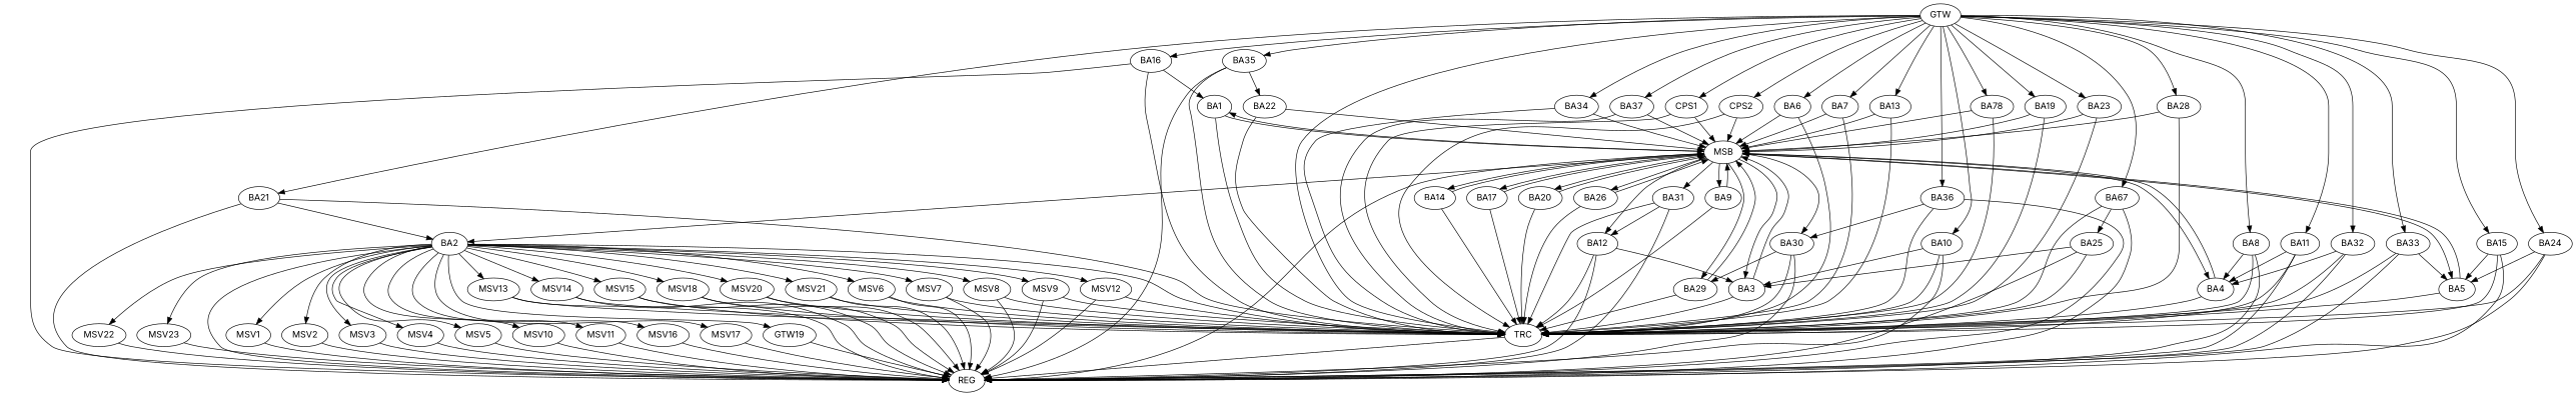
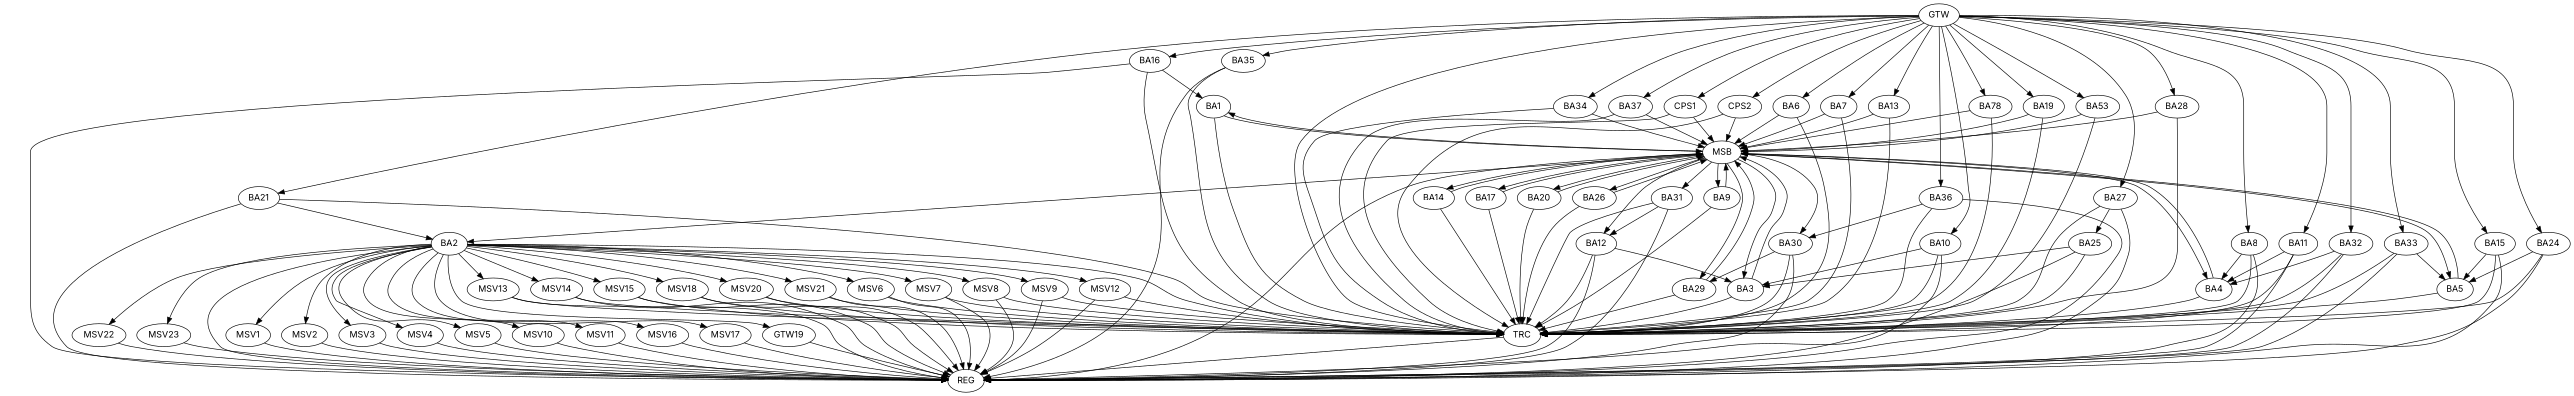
  strict digraph {
    fontname=Inter
    node [fontname=Inter]
    edge [fontname=Inter]
    n1 [label=BA1]
    n2 [label=MSB]
    n3 [label=TRC]
    n4 [label=BA2]
    n5 [label=REG]
    n6 [label=BA3]
    n7 [label=BA4]
    n8 [label=BA5]
    n9 [label=BA9]
    n10 [label=BA12]
    n11 [label=BA14]
    n12 [label=BA17]
    n13 [label=BA20]
    n14 [label=BA26]
    n15 [label=BA29]
    n16 [label=BA30]
    n17 [label=BA31]
    n18 [label=MSV1]
    n19 [label=MSV2]
    n20 [label=MSV3]
    n21 [label=MSV4]
    n22 [label=MSV5]
    n23 [label=MSV6]
    n24 [label=MSV7]
    n25 [label=MSV8]
    n26 [label=MSV9]
    n27 [label=MSV10]
    n28 [label=MSV11]
    n29 [label=MSV12]
    n30 [label=MSV13]
    n31 [label=MSV14]
    n32 [label=MSV15]
    n33 [label=MSV16]
    n34 [label=MSV17]
    n35 [label=MSV18]
    n36 [label=GTW19]
    n37 [label=MSV20]
    n38 [label=MSV21]
    n39 [label=MSV22]
    n40 [label=MSV23]
    n41 [label=BA6]
    n42 [label=BA7]
    n43 [label=BA8]
    n44 [label=BA10]
    n45 [label=BA11]
    n46 [label=BA13]
    n47 [label=BA15]
    n48 [label=BA16]
    n49 [label=BA78]
    n50 [label=BA19]
    n51 [label=BA21]
-   n52 [label=BA22]
-   n53 [label=BA23]
+   n53 [label=BA53]
    n54 [label=BA24]
    n55 [label=BA25]
-   n56 [label=BA67]
+   n56 [label=BA27]
    n57 [label=BA28]
    n58 [label=BA32]
    n59 [label=BA33]
    n60 [label=BA34]
    n61 [label=BA35]
    n62 [label=BA36]
    n63 [label=BA37]
    n64 [label=CPS1]
    n65 [label=CPS2]
    n66 [label=GTW]
    n1 -> n2
    n1 -> n3
    n2 -> n1
    n2 -> n4
    n2 -> n5
    n2 -> n6
    n2 -> n7
    n2 -> n8
    n2 -> n9
    n2 -> n10
    n2 -> n11
    n2 -> n12
    n2 -> n13
    n2 -> n14
    n2 -> n15
    n2 -> n16
    n2 -> n17
    n3 -> n5
    n4 -> n3
    n4 -> n5
    n4 -> n18
    n4 -> n19
    n4 -> n20
    n4 -> n21
    n4 -> n22
    n4 -> n23
    n4 -> n24
    n4 -> n25
    n4 -> n26
    n4 -> n27
    n4 -> n28
    n4 -> n29
    n4 -> n30
    n4 -> n31
    n4 -> n32
    n4 -> n33
    n4 -> n34
    n4 -> n35
    n4 -> n36
    n4 -> n37
    n4 -> n38
    n4 -> n39
    n4 -> n40
    n6 -> n2
    n6 -> n3
    n7 -> n2
    n7 -> n3
    n8 -> n2
    n8 -> n3
    n9 -> n2
    n9 -> n3
    n10 -> n3
    n10 -> n5
    n10 -> n6
    n11 -> n2
    n11 -> n3
    n12 -> n2
    n12 -> n3
    n13 -> n2
    n13 -> n3
    n14 -> n2
    n14 -> n3
    n15 -> n2
    n15 -> n3
    n16 -> n3
    n16 -> n5
    n16 -> n15
    n17 -> n3
    n17 -> n5
    n17 -> n10
    n18 -> n5
    n19 -> n5
    n20 -> n5
    n21 -> n5
    n22 -> n5
    n23 -> n3
    n23 -> n5
    n24 -> n3
    n24 -> n5
    n25 -> n3
    n25 -> n5
    n26 -> n3
    n26 -> n5
    n27 -> n5
    n28 -> n5
    n29 -> n3
    n29 -> n5
    n30 -> n3
    n30 -> n5
    n31 -> n3
    n31 -> n5
    n32 -> n3
    n32 -> n5
    n33 -> n5
    n34 -> n5
    n35 -> n3
    n35 -> n5
    n36 -> n5
    n37 -> n3
    n37 -> n5
    n38 -> n3
    n38 -> n5
    n39 -> n5
    n40 -> n5
    n41 -> n2
    n41 -> n3
    n42 -> n2
    n42 -> n3
    n43 -> n3
    n43 -> n5
    n43 -> n7
    n44 -> n3
    n44 -> n5
    n44 -> n6
    n45 -> n3
    n45 -> n5
    n45 -> n7
    n46 -> n2
    n46 -> n3
    n47 -> n3
    n47 -> n5
    n47 -> n8
    n48 -> n1
    n48 -> n3
    n48 -> n5
    n49 -> n2
    n49 -> n3
    n50 -> n2
    n50 -> n3
    n51 -> n3
    n51 -> n4
    n51 -> n5
-   n52 -> n2
-   n52 -> n3
    n53 -> n2
    n53 -> n3
    n54 -> n3
    n54 -> n5
    n54 -> n8
    n55 -> n3
    n55 -> n5
    n55 -> n6
    n56 -> n3
    n56 -> n5
    n56 -> n55
    n57 -> n2
    n57 -> n3
    n58 -> n3
    n58 -> n5
    n58 -> n7
    n59 -> n3
    n59 -> n5
    n59 -> n8
    n60 -> n2
    n60 -> n3
    n61 -> n3
    n61 -> n5
-   n61 -> n52
    n62 -> n3
    n62 -> n5
    n62 -> n16
    n63 -> n2
    n63 -> n3
    n64 -> n2
    n64 -> n3
    n65 -> n2
    n65 -> n3
    n66 -> n3
    n66 -> n41
    n66 -> n42
    n66 -> n43
    n66 -> n44
    n66 -> n45
    n66 -> n46
    n66 -> n47
    n66 -> n48
    n66 -> n49
    n66 -> n50
    n66 -> n51
    n66 -> n53
    n66 -> n54
    n66 -> n56
    n66 -> n57
    n66 -> n58
    n66 -> n59
    n66 -> n60
    n66 -> n61
    n66 -> n62
    n66 -> n63
    n66 -> n64
    n66 -> n65
  }
